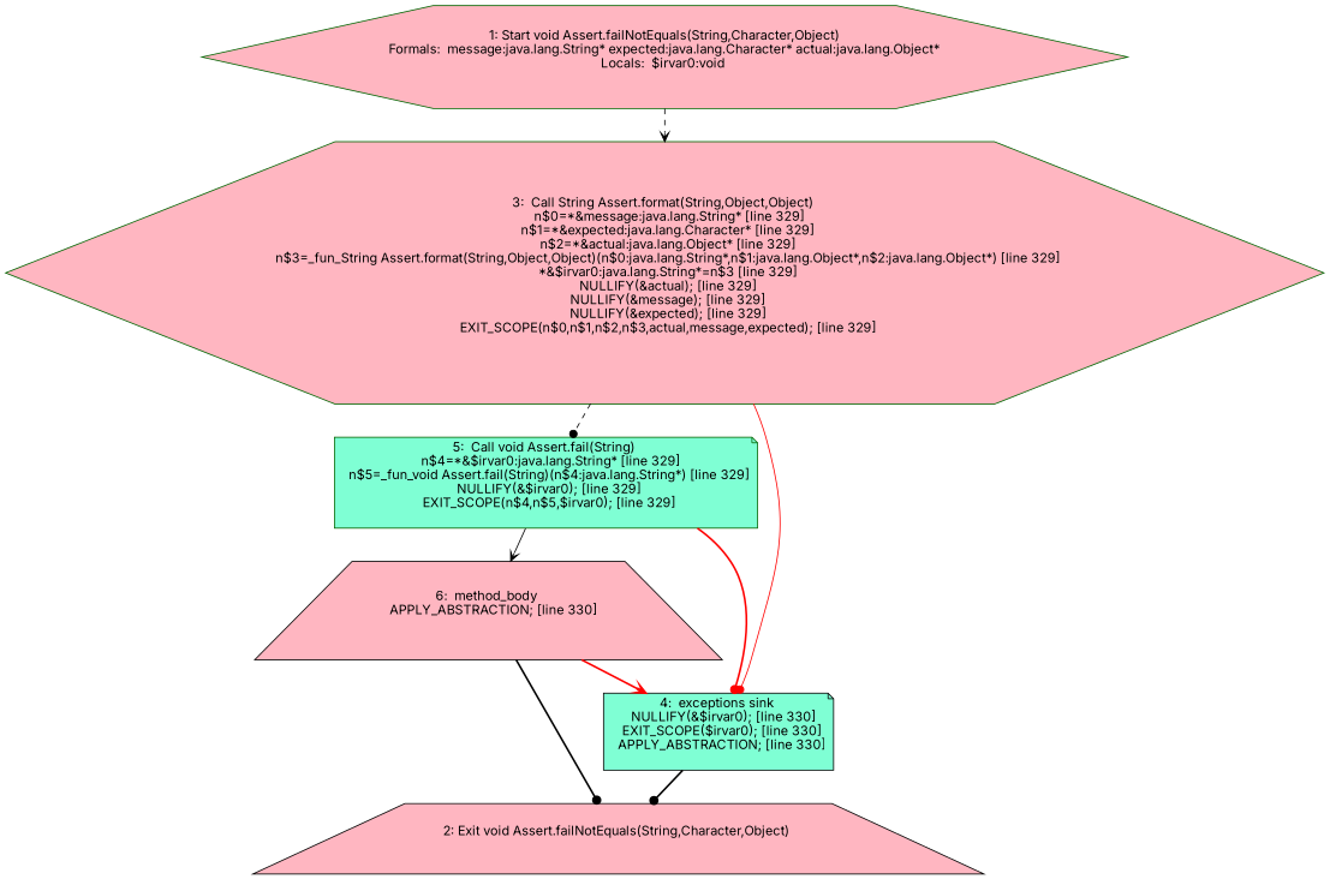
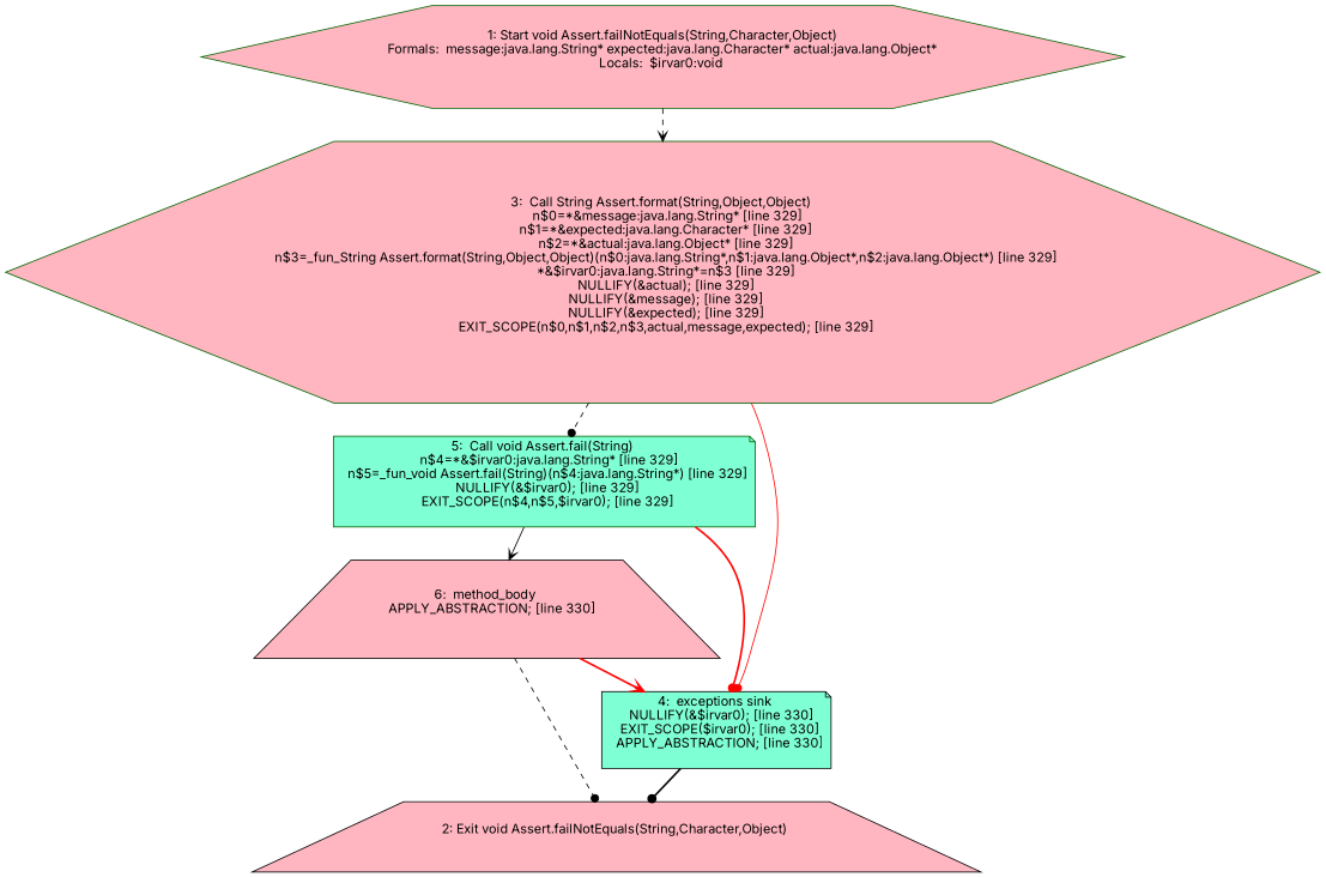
  digraph {
    fontname=Inter
    node [color=darkgreen style=filled fillcolor=lightpink shape=hexagon fontname=Inter]
    edge [style=dashed arrowhead=dot fontname=Inter]
    n1 [label="1: Start void Assert.failNotEquals(String,Character,Object)\nFormals:  message:java.lang.String* expected:java.lang.Character* actual:java.lang.Object*\nLocals:  $irvar0:void \n  "]
    n2 [label="3:  Call String Assert.format(String,Object,Object) \n   n$0=*&message:java.lang.String* [line 329]\n  n$1=*&expected:java.lang.Character* [line 329]\n  n$2=*&actual:java.lang.Object* [line 329]\n  n$3=_fun_String Assert.format(String,Object,Object)(n$0:java.lang.String*,n$1:java.lang.Object*,n$2:java.lang.Object*) [line 329]\n  *&$irvar0:java.lang.String*=n$3 [line 329]\n  NULLIFY(&actual); [line 329]\n  NULLIFY(&message); [line 329]\n  NULLIFY(&expected); [line 329]\n  EXIT_SCOPE(n$0,n$1,n$2,n$3,actual,message,expected); [line 329]\n "]
    n3 [label="5:  Call void Assert.fail(String) \n   n$4=*&$irvar0:java.lang.String* [line 329]\n  n$5=_fun_void Assert.fail(String)(n$4:java.lang.String*) [line 329]\n  NULLIFY(&$irvar0); [line 329]\n  EXIT_SCOPE(n$4,n$5,$irvar0); [line 329]\n " shape=note fillcolor=aquamarine]
    n4 [label="4:  exceptions sink \n   NULLIFY(&$irvar0); [line 330]\n  EXIT_SCOPE($irvar0); [line 330]\n  APPLY_ABSTRACTION; [line 330]\n " shape=note fillcolor=aquamarine color=black]
    n5 [color=black label="2: Exit void Assert.failNotEquals(String,Character,Object) \n  " shape=trapezium]
    n6 [label="6:  method_body \n   APPLY_ABSTRACTION; [line 330]\n " shape=trapezium color=black]
    n1 -> n2 [arrowhead=vee]
    n2 -> n3
    n2 -> n4 [color=red style=solid]
    n3 -> n4 [color=red style=bold]
    n3 -> n6 [style=solid arrowhead=vee]
    n4 -> n5 [style=bold]
    n6 -> n4 [color=red style=bold arrowhead=vee]
-   n6 -> n5 [style=bold]
+   n6 -> n5
  }
